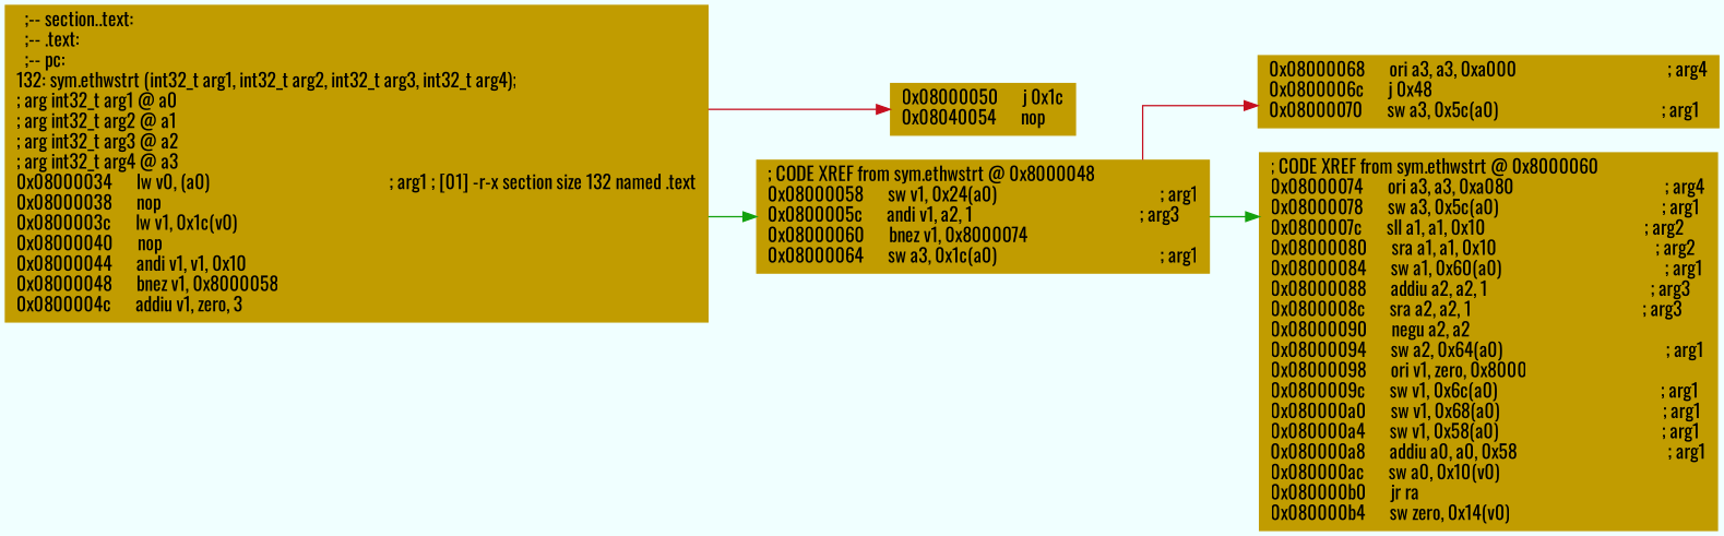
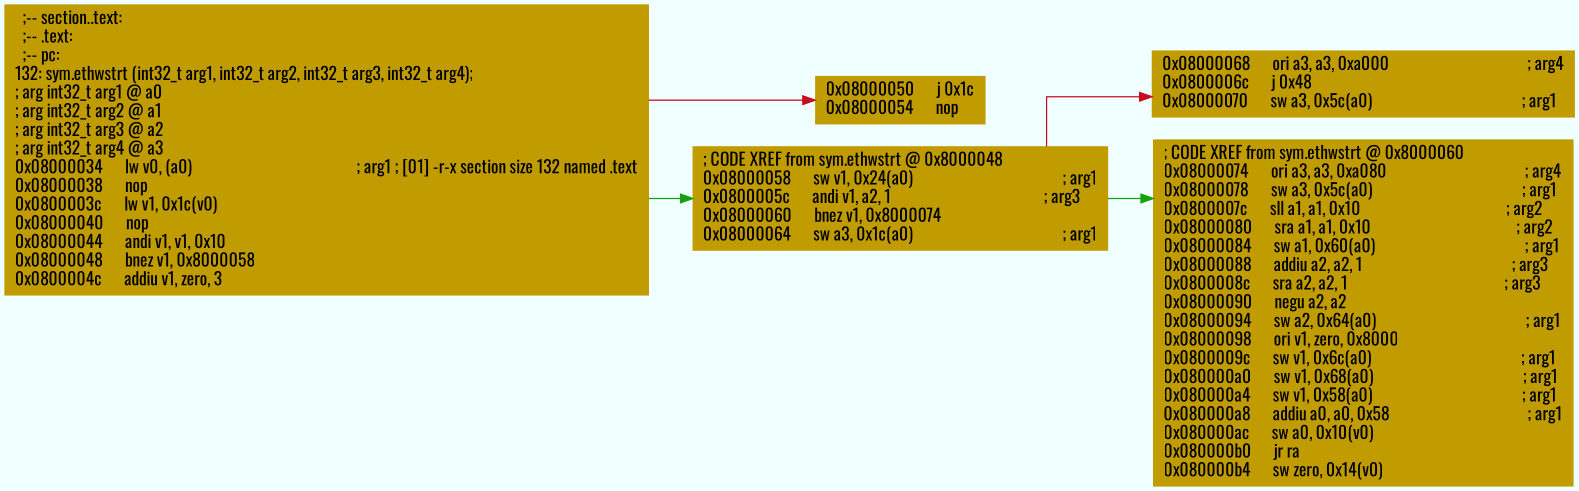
  digraph {
    bgcolor=azure
    fontname=Oswald
    fontsize=8
    splines=ortho
    rankdir=LR
    node [color="#c19c00" fillcolor="#c19c00" fontname=Oswald shape=box style=filled]
    edge [arrowhead=normal color="#c50f1f" fontname=Oswald]
    n1 [label="  ;-- section..text:\l  ;-- .text:\l  ;-- pc:\l132: sym.ethwstrt (int32_t arg1, int32_t arg2, int32_t arg3, int32_t arg4);\l; arg int32_t arg1 @ a0\l; arg int32_t arg2 @ a1\l; arg int32_t arg3 @ a2\l; arg int32_t arg4 @ a3\l0x08000034      lw v0, (a0)                                            ; arg1 ; [01] -r-x section size 132 named .text\l0x08000038      nop\l0x0800003c      lw v1, 0x1c(v0)\l0x08000040      nop\l0x08000044      andi v1, v1, 0x10\l0x08000048      bnez v1, 0x8000058\l0x0800004c      addiu v1, zero, 3\l"]
-   n2 [label="0x08000050      j 0x1c\l0x08040054      nop\l"]
+   n2 [label="0x08000050      j 0x1c\l0x08000054      nop\l"]
    n3 [label="; CODE XREF from sym.ethwstrt @ 0x8000048\l0x08000058      sw v1, 0x24(a0)                                        ; arg1\l0x0800005c      andi v1, a2, 1                                         ; arg3\l0x08000060      bnez v1, 0x8000074\l0x08000064      sw a3, 0x1c(a0)                                        ; arg1\l"]
    n4 [label="0x08000068      ori a3, a3, 0xa000                                     ; arg4\l0x0800006c      j 0x48\l0x08000070      sw a3, 0x5c(a0)                                        ; arg1\l"]
    n5 [label="; CODE XREF from sym.ethwstrt @ 0x8000060\l0x08000074      ori a3, a3, 0xa080                                     ; arg4\l0x08000078      sw a3, 0x5c(a0)                                        ; arg1\l0x0800007c      sll a1, a1, 0x10                                       ; arg2\l0x08000080      sra a1, a1, 0x10                                       ; arg2\l0x08000084      sw a1, 0x60(a0)                                        ; arg1\l0x08000088      addiu a2, a2, 1                                        ; arg3\l0x0800008c      sra a2, a2, 1                                          ; arg3\l0x08000090      negu a2, a2\l0x08000094      sw a2, 0x64(a0)                                        ; arg1\l0x08000098      ori v1, zero, 0x8000\l0x0800009c      sw v1, 0x6c(a0)                                        ; arg1\l0x080000a0      sw v1, 0x68(a0)                                        ; arg1\l0x080000a4      sw v1, 0x58(a0)                                        ; arg1\l0x080000a8      addiu a0, a0, 0x58                                     ; arg1\l0x080000ac      sw a0, 0x10(v0)\l0x080000b0      jr ra\l0x080000b4      sw zero, 0x14(v0)\l"]
    n1 -> n2
    n1 -> n3 [color="#13a10e"]
    n3 -> n4
    n3 -> n5 [color="#13a10e"]
  }
